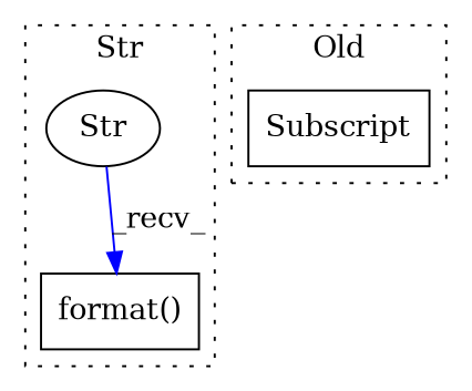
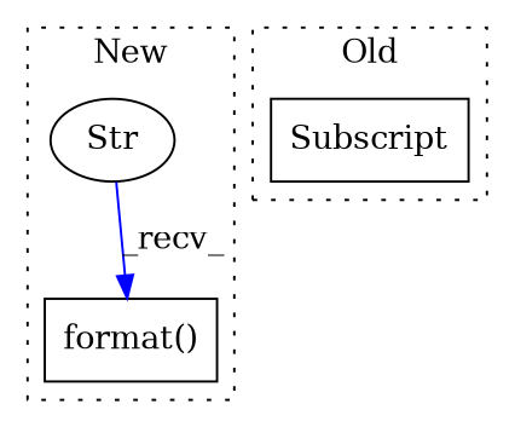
  digraph {
    node [shape=box]
    n1 [a=75 l="17,1" label="format()" s="5155,5188"]
    n2 [a=66 l=9 label=Str s=5155 shape=ellipse]
    n3 [a=63 l="17,0" label=Subscript s="3994,0"]
    subgraph cluster_1 {
-     label=Str
+     label=New
      style=dotted
      n1
      n2
    }
    subgraph cluster_2 {
      label=Old
      style=dotted
      n3
    }
    n2 -> n1 [label=_recv_ color=blue style=solid]
  }
